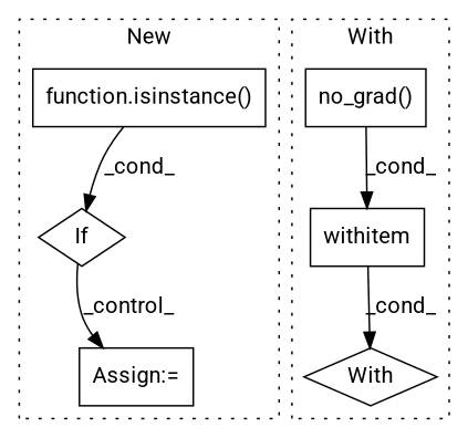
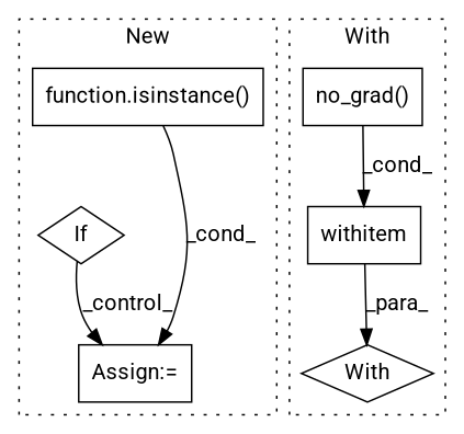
  digraph {
    fontname=Roboto
    node [a=75 fontname=Roboto l=3 s=7097 shape=box]
    edge [fontname=Roboto]
    n1 [l="11,1" label="function.isinstance()" s="7817,7855"]
    n2 [a=96 label=If s=7814 shape=diamond]
    n3 [a=68 label="Assign:=" s=8188]
    n4 [a=49 l=5 label=withitem]
    n5 [a=39 l="5,36" label=With s="7092,7102" shape=diamond]
    n6 [l=15 label="no_grad()"]
    subgraph cluster_1 {
      label=New
      style=dotted
      n1
      n2
      n3
    }
    subgraph cluster_2 {
      label=With
      style=dotted
      n4
      n5
      n6
    }
-   n1 -> n2 [label=_cond_]
+   n1 -> n3 [label=_cond_]
    n2 -> n3 [label=_control_]
-   n4 -> n5 [label=_cond_]
+   n4 -> n5 [label=_para_]
    n6 -> n4 [label=_cond_]
  }
